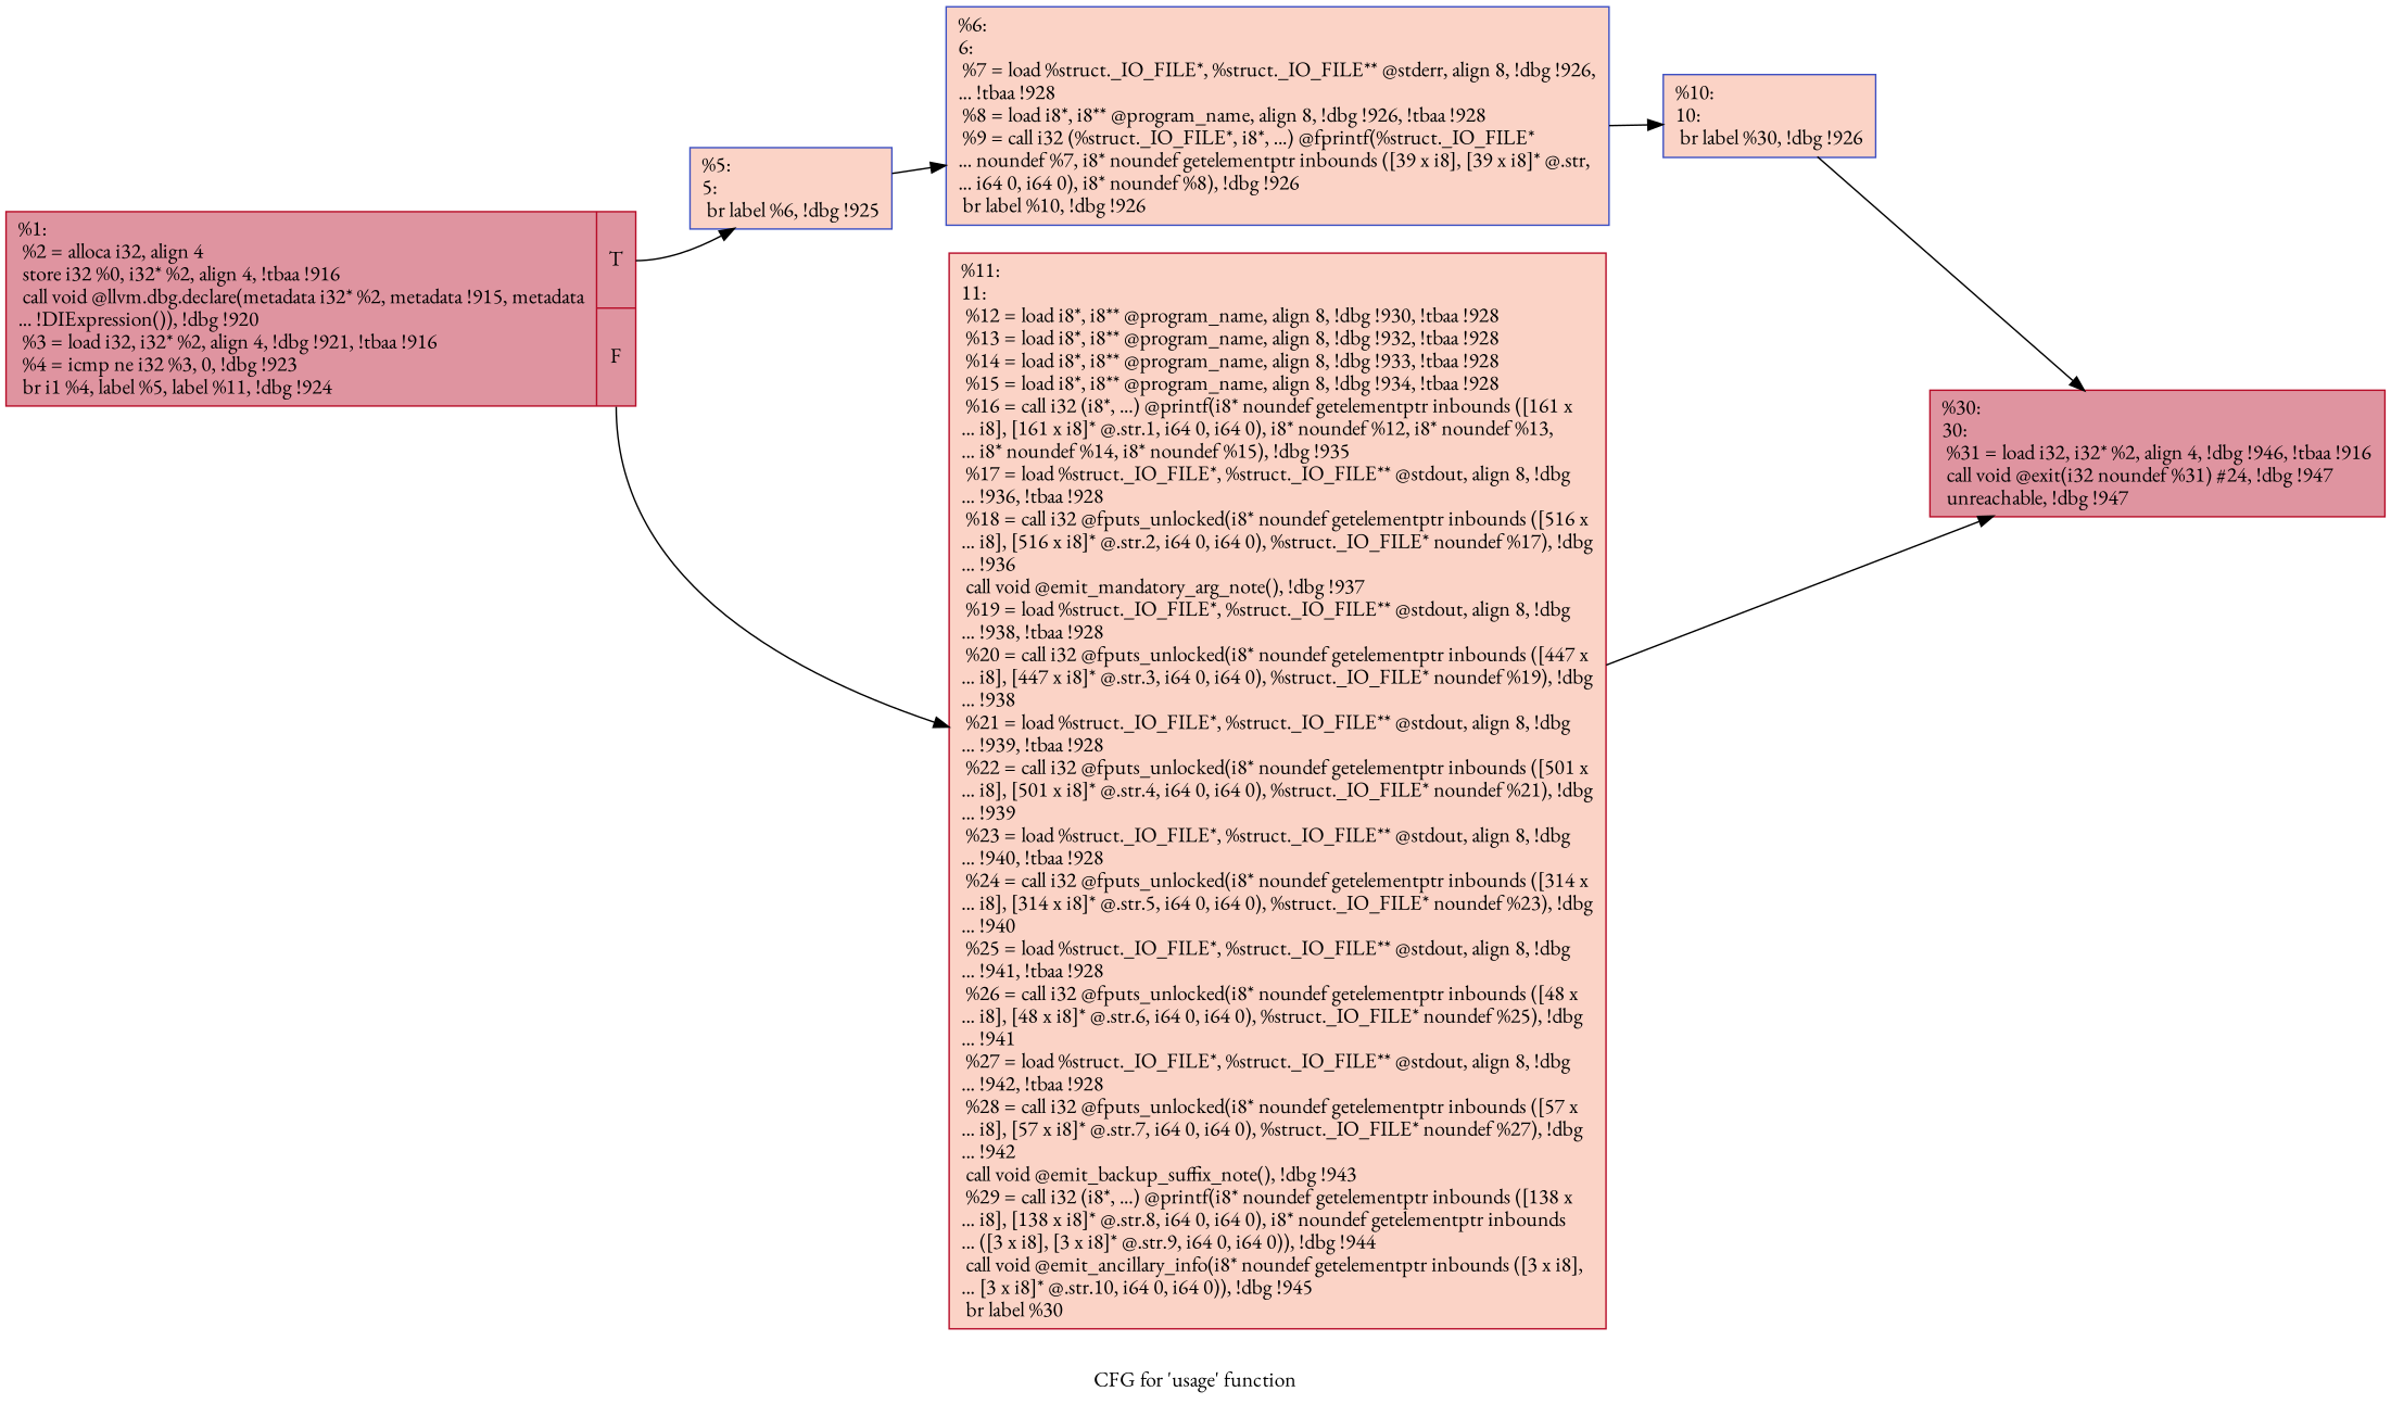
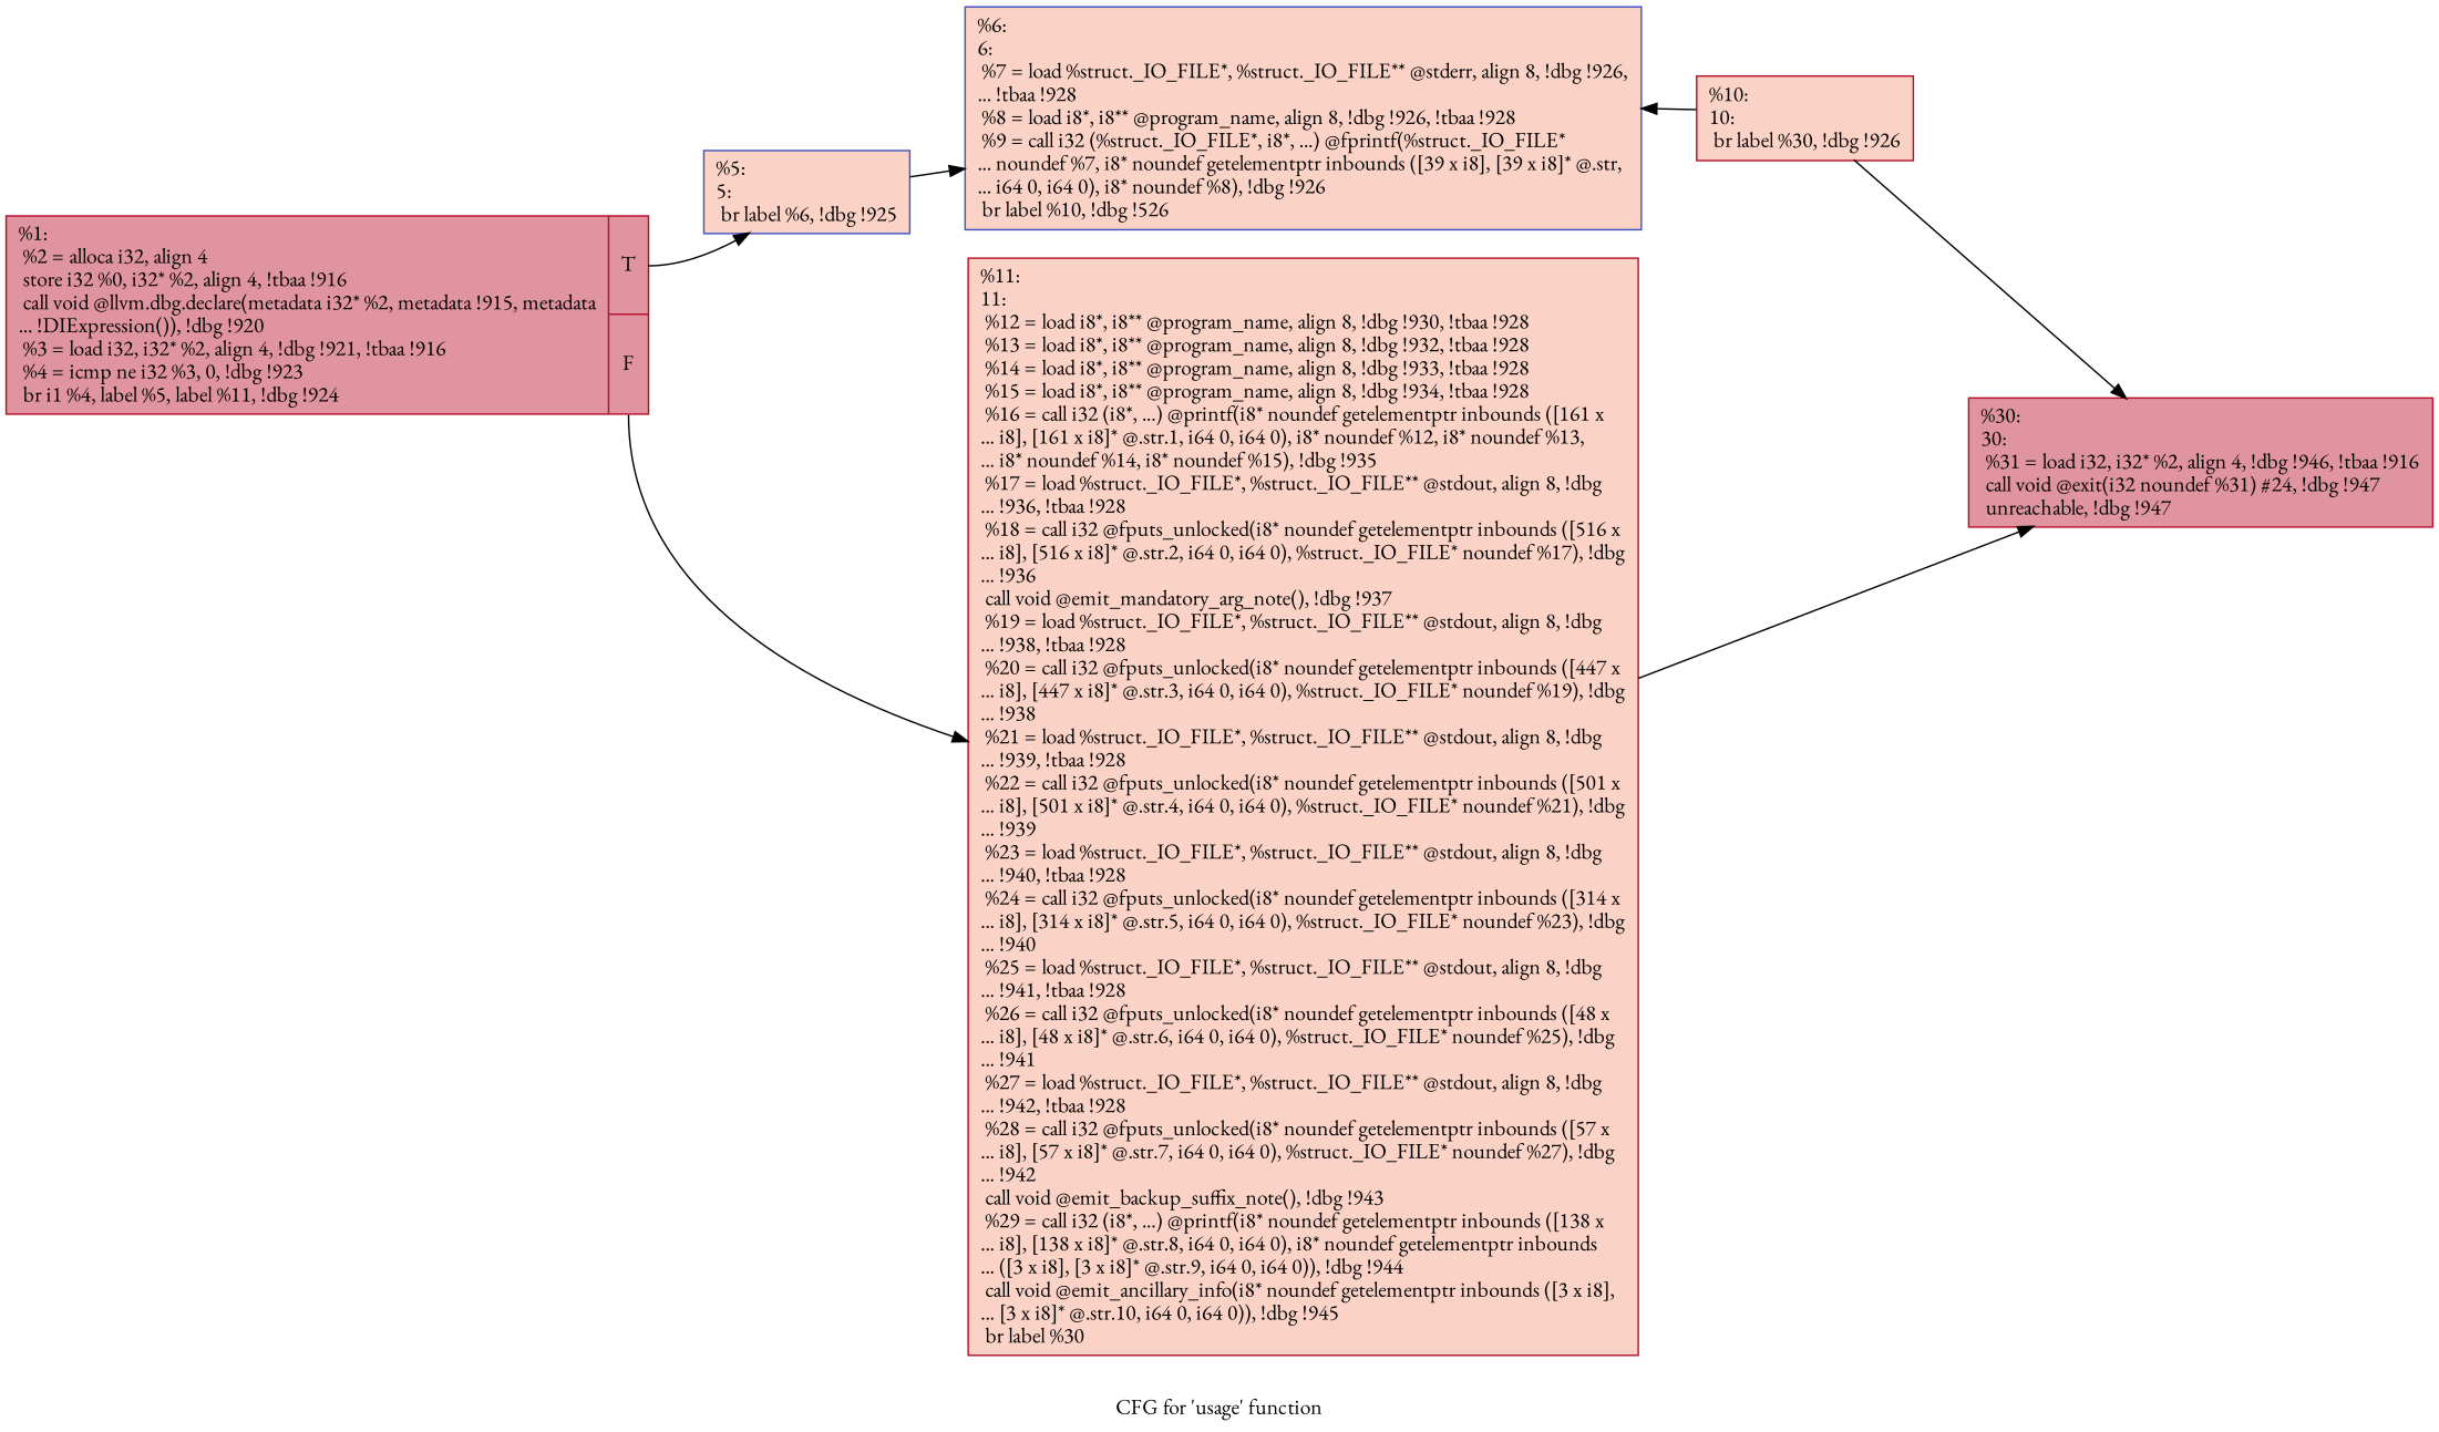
  digraph {
    fontname="EB Garamond"
    label="CFG for 'usage' function"
    rankdir=LR
    node [color="#b70d28ff" fillcolor="#f59c7d70" fontname="EB Garamond" shape=record style=filled]
    edge [fontname="EB Garamond"]
    n1 [fillcolor="#b70d2870" label="{%1:\l  %2 = alloca i32, align 4\l  store i32 %0, i32* %2, align 4, !tbaa !916\l  call void @llvm.dbg.declare(metadata i32* %2, metadata !915, metadata\l... !DIExpression()), !dbg !920\l  %3 = load i32, i32* %2, align 4, !dbg !921, !tbaa !916\l  %4 = icmp ne i32 %3, 0, !dbg !923\l  br i1 %4, label %5, label %11, !dbg !924\l|{<s0>T|<s1>F}}"]
    n2 [color="#3d50c3ff" label="{%5:\l5:                                                \l  br label %6, !dbg !925\l}"]
    n3 [label="{%11:\l11:                                               \l  %12 = load i8*, i8** @program_name, align 8, !dbg !930, !tbaa !928\l  %13 = load i8*, i8** @program_name, align 8, !dbg !932, !tbaa !928\l  %14 = load i8*, i8** @program_name, align 8, !dbg !933, !tbaa !928\l  %15 = load i8*, i8** @program_name, align 8, !dbg !934, !tbaa !928\l  %16 = call i32 (i8*, ...) @printf(i8* noundef getelementptr inbounds ([161 x\l... i8], [161 x i8]* @.str.1, i64 0, i64 0), i8* noundef %12, i8* noundef %13,\l... i8* noundef %14, i8* noundef %15), !dbg !935\l  %17 = load %struct._IO_FILE*, %struct._IO_FILE** @stdout, align 8, !dbg\l... !936, !tbaa !928\l  %18 = call i32 @fputs_unlocked(i8* noundef getelementptr inbounds ([516 x\l... i8], [516 x i8]* @.str.2, i64 0, i64 0), %struct._IO_FILE* noundef %17), !dbg\l... !936\l  call void @emit_mandatory_arg_note(), !dbg !937\l  %19 = load %struct._IO_FILE*, %struct._IO_FILE** @stdout, align 8, !dbg\l... !938, !tbaa !928\l  %20 = call i32 @fputs_unlocked(i8* noundef getelementptr inbounds ([447 x\l... i8], [447 x i8]* @.str.3, i64 0, i64 0), %struct._IO_FILE* noundef %19), !dbg\l... !938\l  %21 = load %struct._IO_FILE*, %struct._IO_FILE** @stdout, align 8, !dbg\l... !939, !tbaa !928\l  %22 = call i32 @fputs_unlocked(i8* noundef getelementptr inbounds ([501 x\l... i8], [501 x i8]* @.str.4, i64 0, i64 0), %struct._IO_FILE* noundef %21), !dbg\l... !939\l  %23 = load %struct._IO_FILE*, %struct._IO_FILE** @stdout, align 8, !dbg\l... !940, !tbaa !928\l  %24 = call i32 @fputs_unlocked(i8* noundef getelementptr inbounds ([314 x\l... i8], [314 x i8]* @.str.5, i64 0, i64 0), %struct._IO_FILE* noundef %23), !dbg\l... !940\l  %25 = load %struct._IO_FILE*, %struct._IO_FILE** @stdout, align 8, !dbg\l... !941, !tbaa !928\l  %26 = call i32 @fputs_unlocked(i8* noundef getelementptr inbounds ([48 x\l... i8], [48 x i8]* @.str.6, i64 0, i64 0), %struct._IO_FILE* noundef %25), !dbg\l... !941\l  %27 = load %struct._IO_FILE*, %struct._IO_FILE** @stdout, align 8, !dbg\l... !942, !tbaa !928\l  %28 = call i32 @fputs_unlocked(i8* noundef getelementptr inbounds ([57 x\l... i8], [57 x i8]* @.str.7, i64 0, i64 0), %struct._IO_FILE* noundef %27), !dbg\l... !942\l  call void @emit_backup_suffix_note(), !dbg !943\l  %29 = call i32 (i8*, ...) @printf(i8* noundef getelementptr inbounds ([138 x\l... i8], [138 x i8]* @.str.8, i64 0, i64 0), i8* noundef getelementptr inbounds\l... ([3 x i8], [3 x i8]* @.str.9, i64 0, i64 0)), !dbg !944\l  call void @emit_ancillary_info(i8* noundef getelementptr inbounds ([3 x i8],\l... [3 x i8]* @.str.10, i64 0, i64 0)), !dbg !945\l  br label %30\l}"]
-   n4 [color="#3d50c3ff" label="{%6:\l6:                                                \l  %7 = load %struct._IO_FILE*, %struct._IO_FILE** @stderr, align 8, !dbg !926,\l... !tbaa !928\l  %8 = load i8*, i8** @program_name, align 8, !dbg !926, !tbaa !928\l  %9 = call i32 (%struct._IO_FILE*, i8*, ...) @fprintf(%struct._IO_FILE*\l... noundef %7, i8* noundef getelementptr inbounds ([39 x i8], [39 x i8]* @.str,\l... i64 0, i64 0), i8* noundef %8), !dbg !926\l  br label %10, !dbg !926\l}"]
+   n4 [color="#3d50c3ff" label="{%6:\l6:                                                \l  %7 = load %struct._IO_FILE*, %struct._IO_FILE** @stderr, align 8, !dbg !926,\l... !tbaa !928\l  %8 = load i8*, i8** @program_name, align 8, !dbg !926, !tbaa !928\l  %9 = call i32 (%struct._IO_FILE*, i8*, ...) @fprintf(%struct._IO_FILE*\l... noundef %7, i8* noundef getelementptr inbounds ([39 x i8], [39 x i8]* @.str,\l... i64 0, i64 0), i8* noundef %8), !dbg !926\l  br label %10, !dbg !526\l}"]
    n5 [fillcolor="#b70d2870" label="{%30:\l30:                                               \l  %31 = load i32, i32* %2, align 4, !dbg !946, !tbaa !916\l  call void @exit(i32 noundef %31) #24, !dbg !947\l  unreachable, !dbg !947\l}"]
-   n6 [color="#3d50c3ff" label="{%10:\l10:                                               \l  br label %30, !dbg !926\l}"]
+   n6 [label="{%10:\l10:                                               \l  br label %30, !dbg !926\l}"]
    n1 -> n2 [tailport=s0]
    n1 -> n3 [tailport=s1]
    n2 -> n4
    n3 -> n5
-   n4 -> n6
+   n6 -> n4
    n6 -> n5
  }
